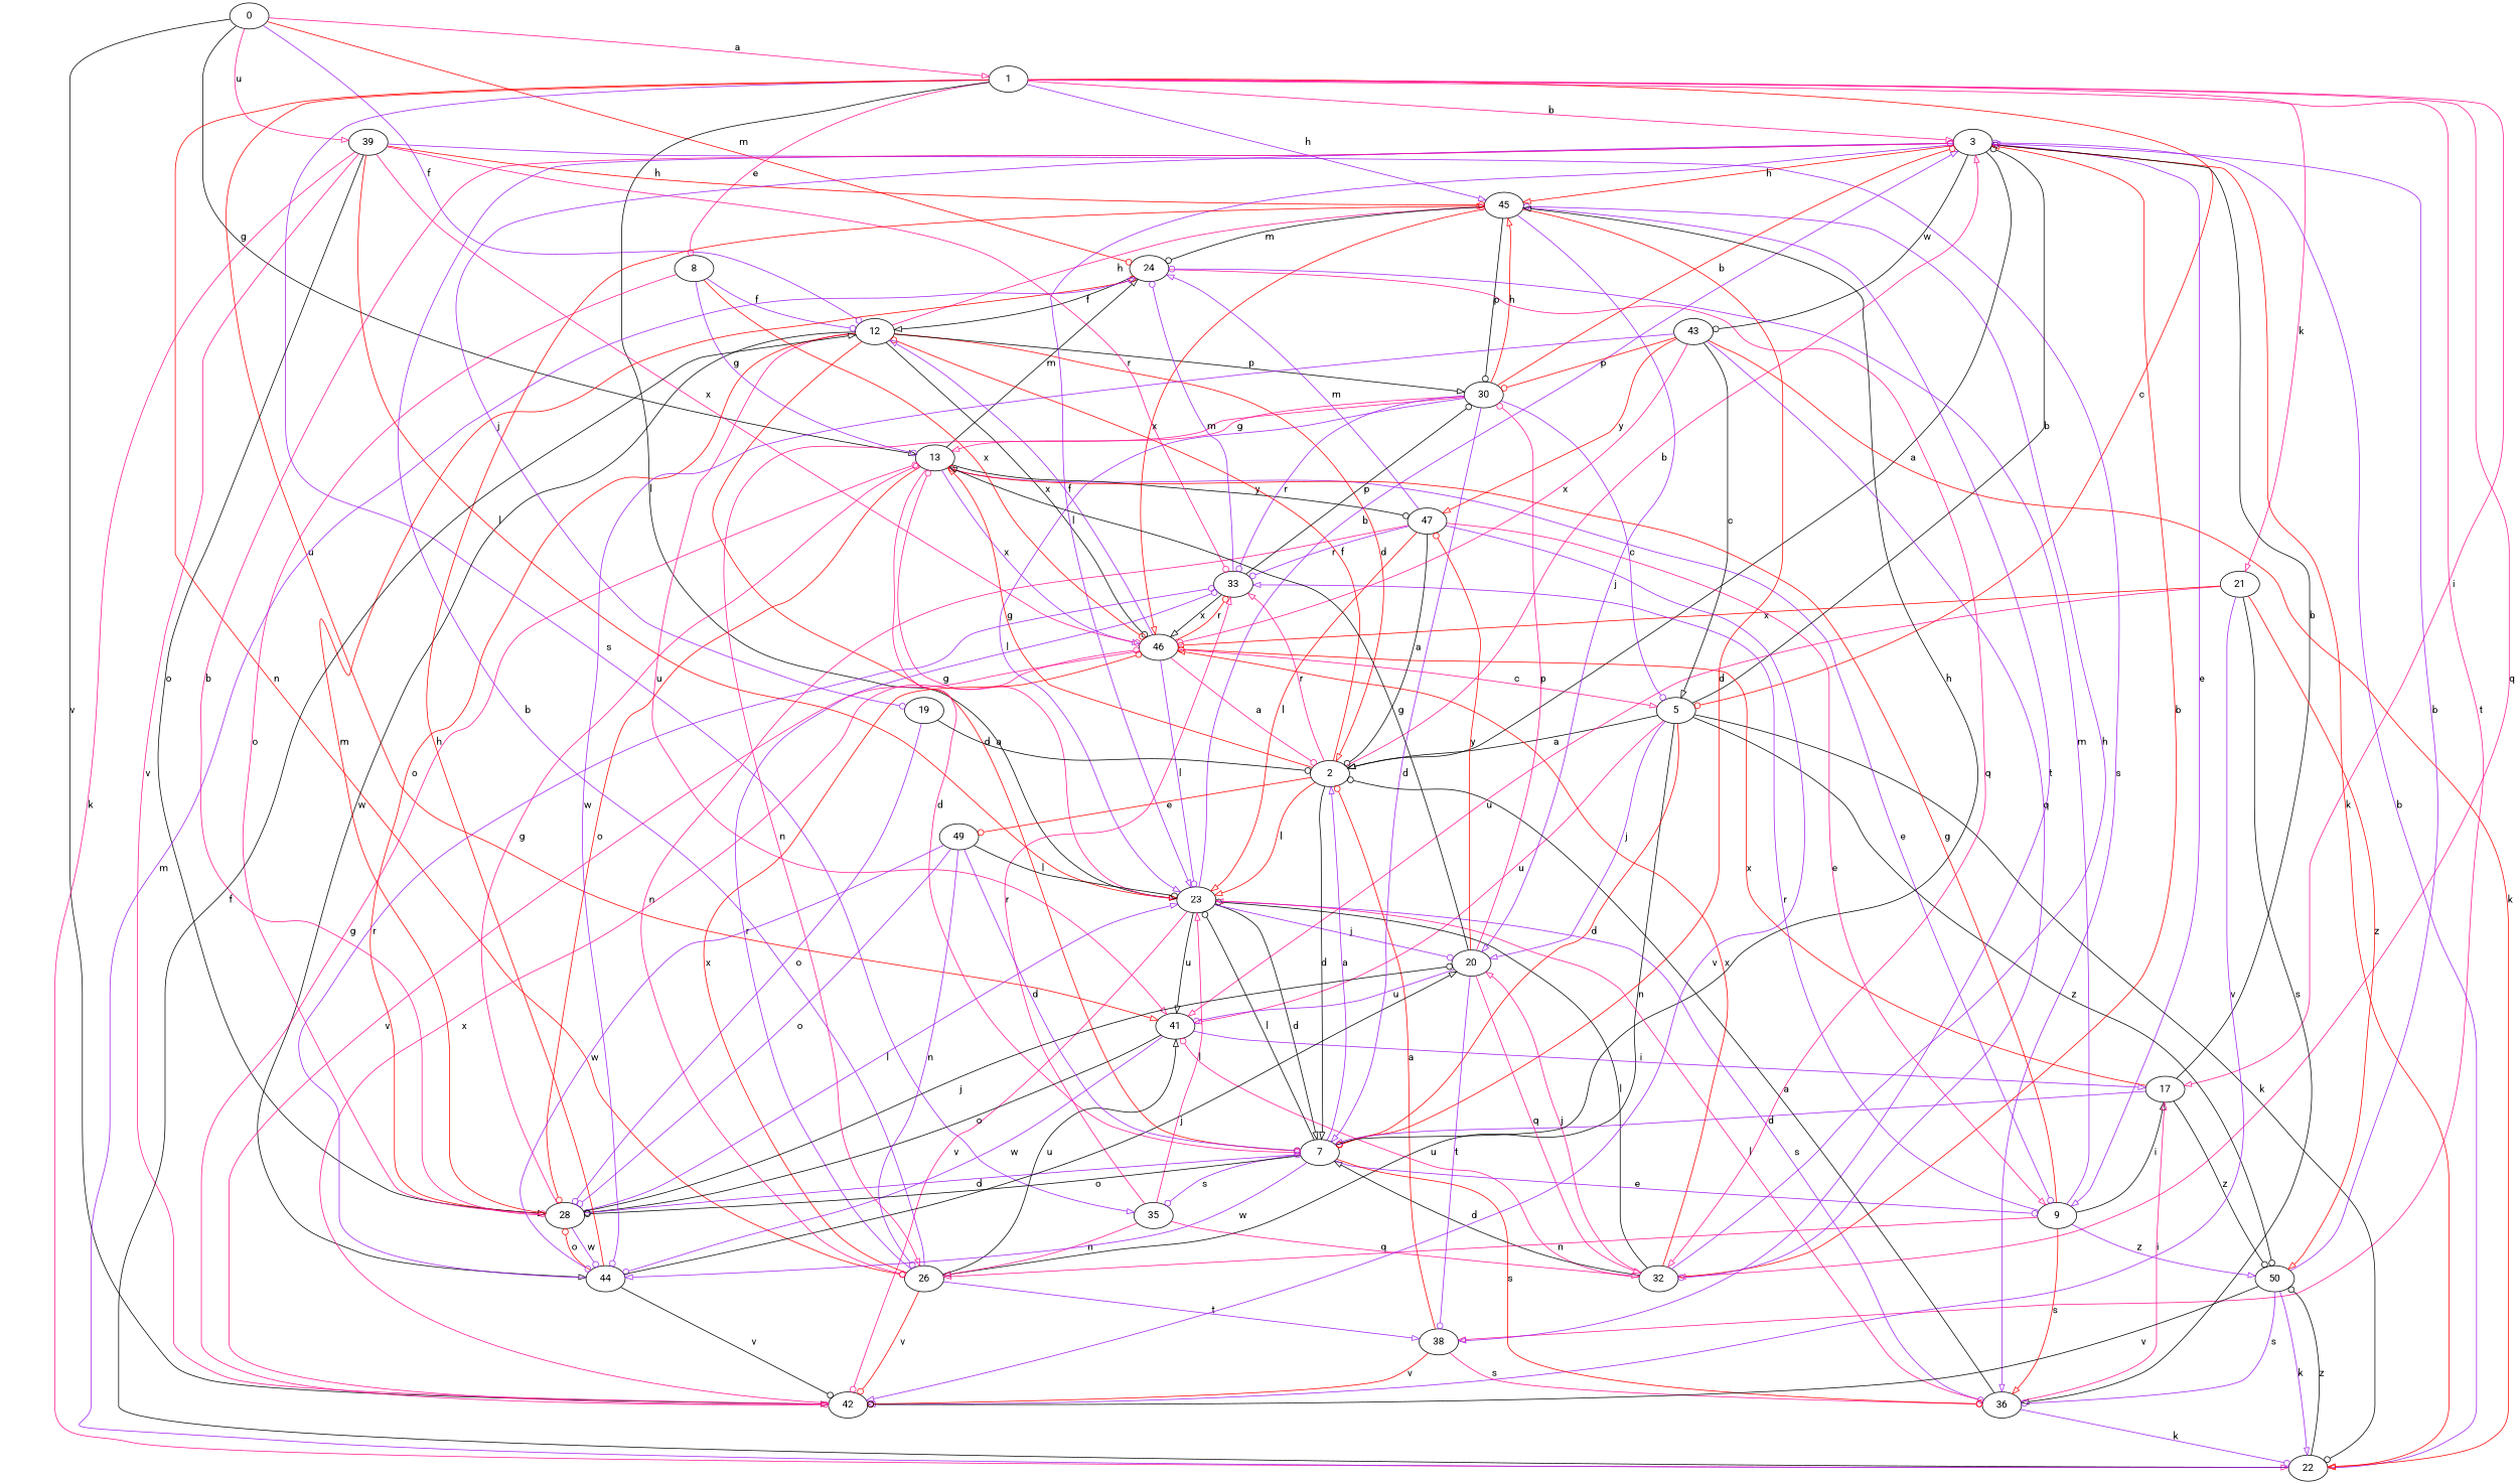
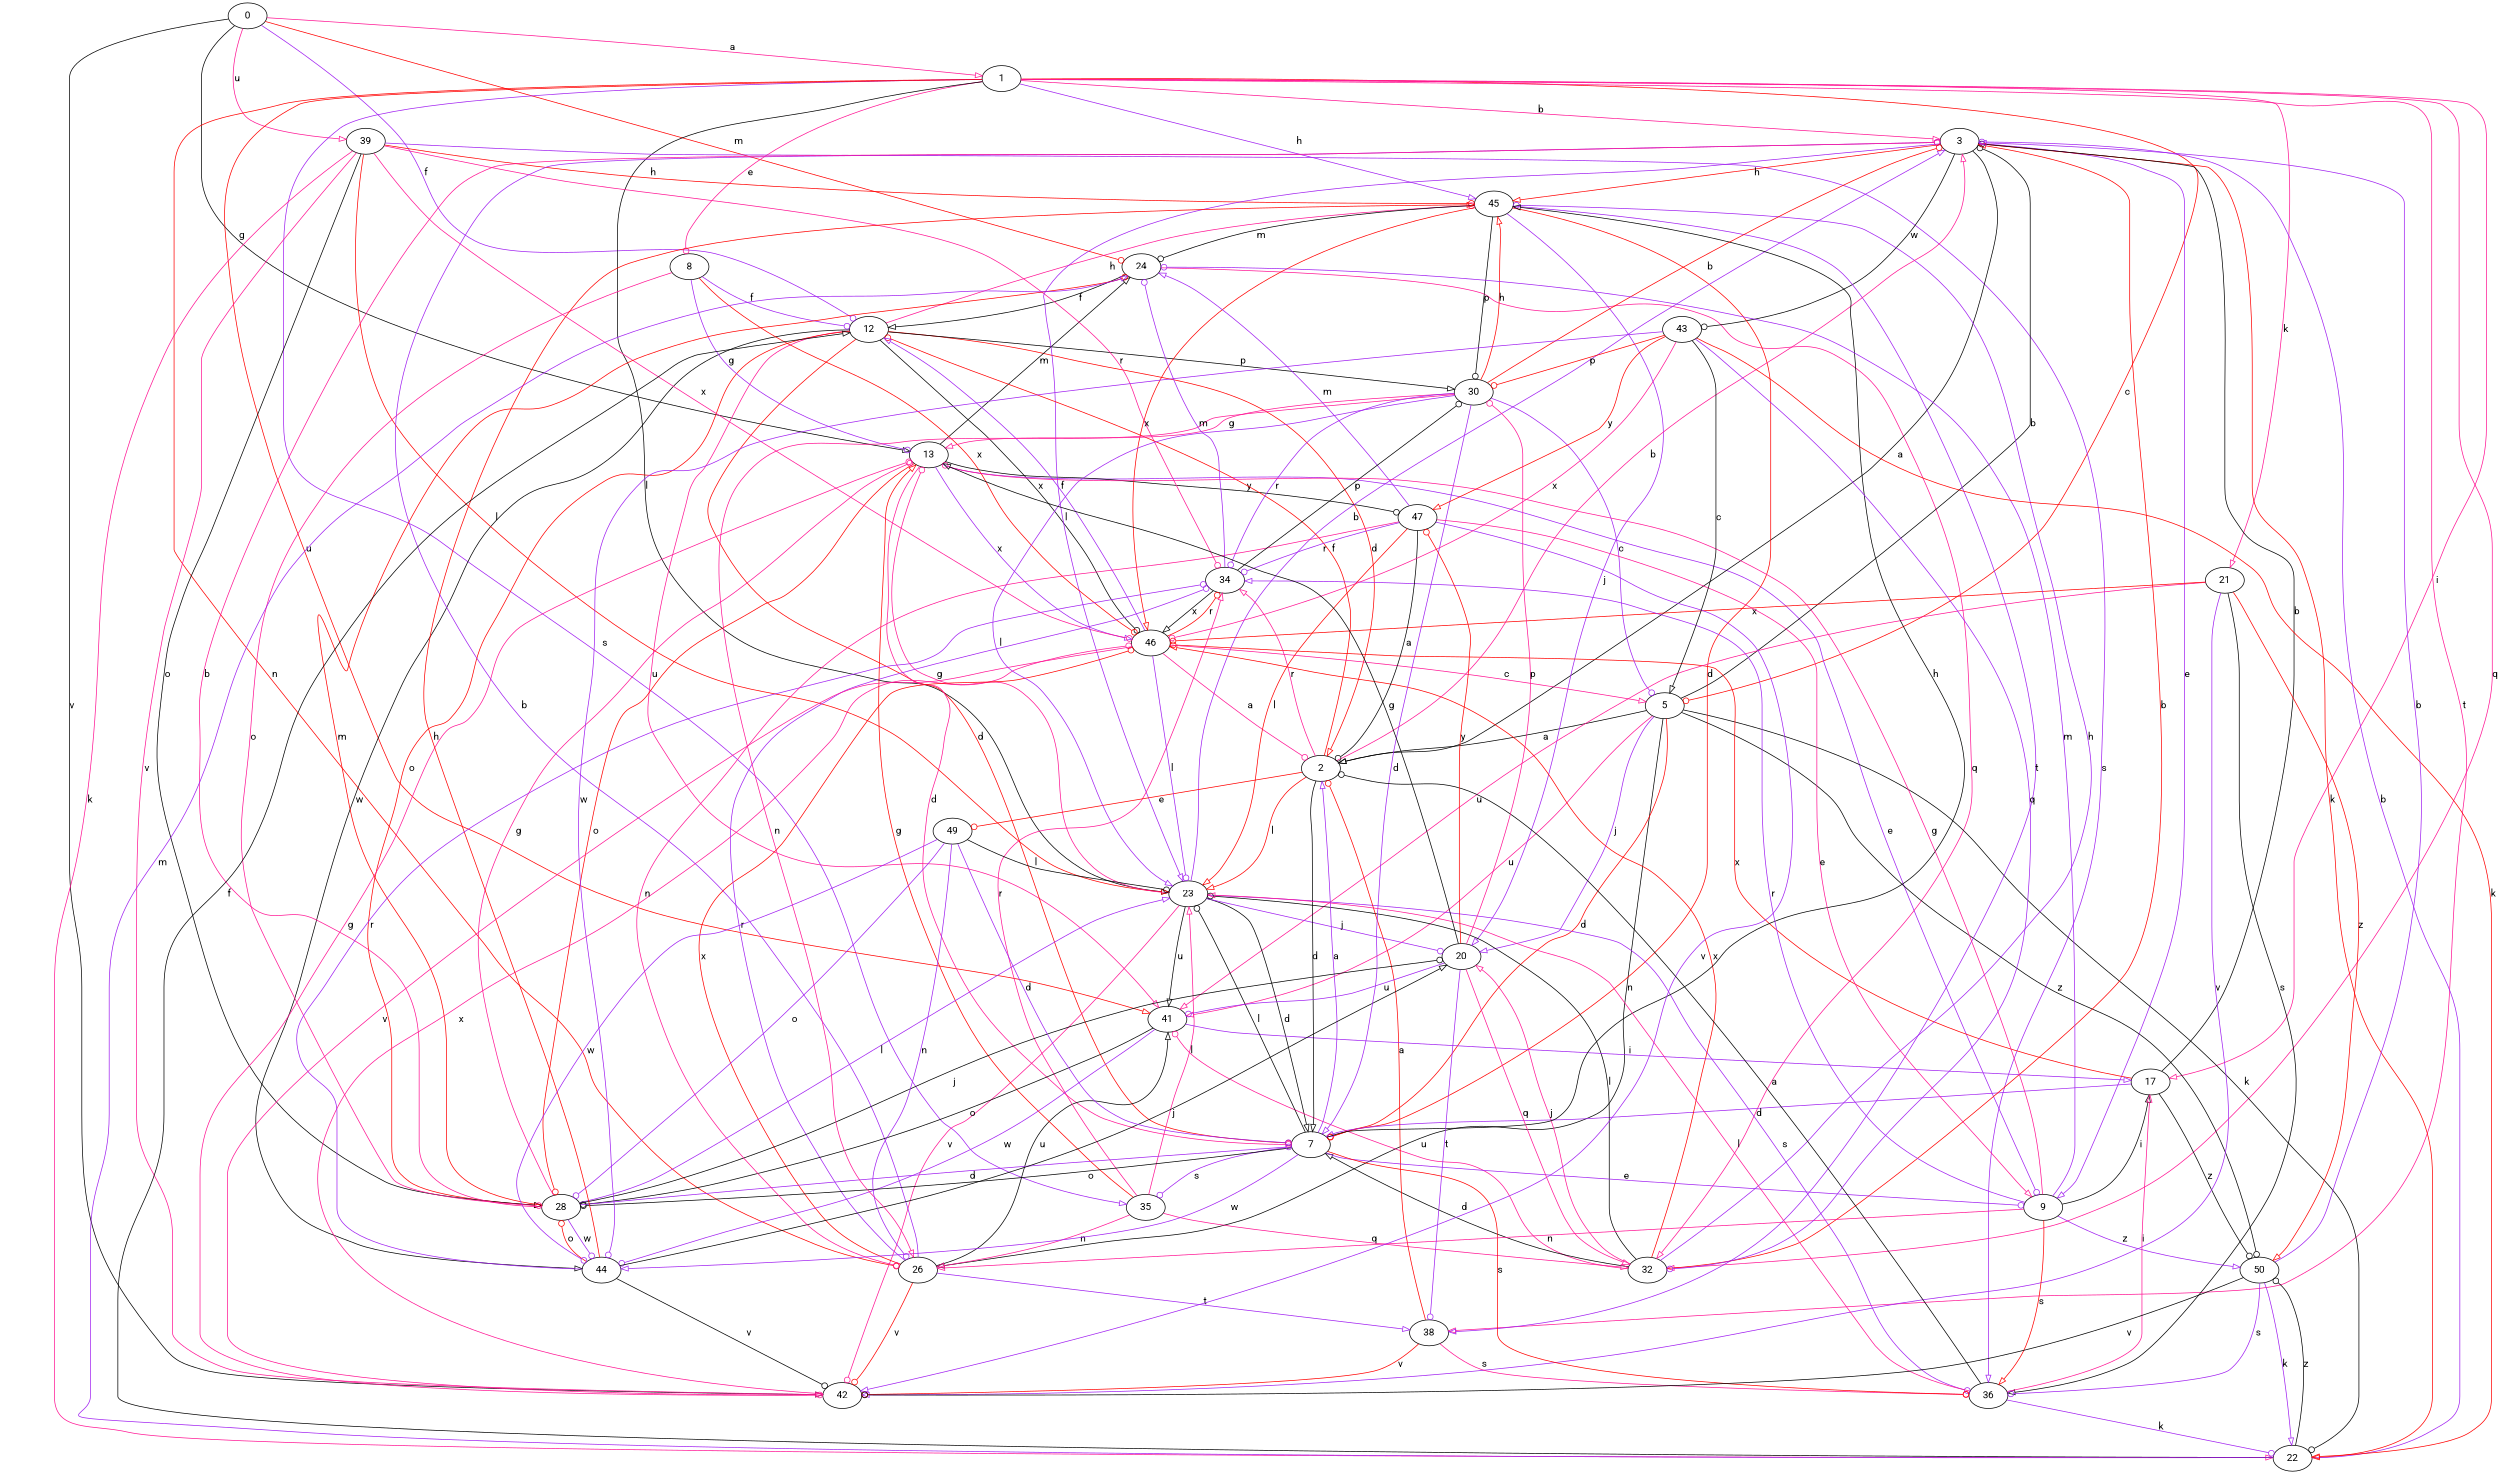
  strict digraph {
    fontname=Roboto
    node [fontname=Roboto]
    edge [arrowhead=odot color=purple fontname=Roboto]
    0
    1
    12
    13
    24
    39
    42
    3
    5
    8
    n11 [label=45]
    17
    21
    23
    26
    32
    35
    38
    41
    2
    7
    28
    44
    46
    30
    9
    47
-   33
+   33 [label=34]
    22
    36
-   19
    43
    20
    50
    49
    0 -> 1 [arrowhead=onormal color=deeppink label=a]
    0 -> 12 [label=f]
    0 -> 13 [arrowhead=onormal color=black label=g]
    0 -> 24 [color=red label=m]
    0 -> 39 [arrowhead=onormal color=deeppink label=u]
    0 -> 42 [arrowhead=onormal color=black label=v]
    1 -> 3 [arrowhead=onormal color=deeppink label=b]
    1 -> 5 [color=red label=c]
    1 -> 8 [color=deeppink label=e]
    1 -> n11 [arrowhead=onormal label=h]
    1 -> 17 [arrowhead=onormal color=deeppink label=i]
    1 -> 21 [arrowhead=onormal color=deeppink label=k]
    1 -> 23 [arrowhead=onormal color=black label=l]
    1 -> 26 [color=red label=n]
    1 -> 32 [arrowhead=onormal color=deeppink label=q]
    1 -> 35 [arrowhead=onormal label=s]
    1 -> 38 [arrowhead=onormal color=deeppink label=t]
    1 -> 41 [arrowhead=onormal color=red label=u]
    12 -> n11 [color=deeppink label=h]
    12 -> 41 [arrowhead=onormal color=deeppink label=u]
    12 -> 2 [arrowhead=onormal color=red label=d]
    12 -> 7 [color=red label=d]
    12 -> 28 [arrowhead=onormal color=red label=o]
    12 -> 44 [arrowhead=onormal color=black label=w]
    12 -> 46 [color=black label=x]
    12 -> 30 [arrowhead=onormal color=black label=p]
    13 -> 24 [arrowhead=onormal color=black label=m]
    13 -> 7 [color=deeppink label=d]
    13 -> 28 [color=red label=o]
    13 -> 46 [arrowhead=onormal label=x]
    13 -> 9 [label=e]
    13 -> 47 [color=black label=y]
    24 -> 12 [arrowhead=onormal color=black label=f]
    24 -> 32 [arrowhead=onormal color=deeppink label=q]
    39 -> 42 [arrowhead=onormal color=deeppink label=v]
    39 -> n11 [color=red label=h]
    39 -> 23 [arrowhead=onormal color=red label=l]
    39 -> 28 [arrowhead=onormal color=black label=o]
    39 -> 46 [color=deeppink label=x]
    39 -> 33 [color=deeppink label=r]
    39 -> 22 [arrowhead=onormal color=deeppink label=k]
    39 -> 36 [arrowhead=onormal label=s]
    42 -> 13 [color=deeppink label=g]
    42 -> 46 [color=deeppink label=x]
    3 -> n11 [arrowhead=onormal color=red label=h]
    3 -> 23 [arrowhead=onormal label=l]
    3 -> 2 [arrowhead=onormal color=black label=a]
    3 -> 9 [arrowhead=onormal label=e]
    3 -> 22 [arrowhead=onormal color=red label=k]
-   3 -> 19 [label=j]
    3 -> 43 [color=black label=w]
    5 -> 3 [color=black label=b]
    5 -> 26 [arrowhead=onormal color=black label=n]
    5 -> 41 [arrowhead=onormal color=deeppink label=u]
    5 -> 2 [arrowhead=onormal color=black label=a]
    5 -> 7 [color=red label=d]
    5 -> 22 [color=black label=k]
    5 -> 20 [arrowhead=onormal label=j]
    5 -> 50 [color=black label=z]
    8 -> 12 [label=f]
    8 -> 13 [label=g]
    8 -> 28 [color=deeppink label=o]
    8 -> 46 [color=red label=x]
    n11 -> 24 [color=black label=m]
    n11 -> 38 [arrowhead=onormal label=t]
    n11 -> 7 [color=red label=d]
    n11 -> 46 [arrowhead=onormal color=red label=x]
    n11 -> 30 [color=black label=p]
    n11 -> 20 [arrowhead=onormal label=j]
    17 -> 3 [color=black label=b]
    17 -> 7 [arrowhead=onormal label=d]
    17 -> 46 [color=red label=x]
    17 -> 50 [color=black label=z]
    21 -> 42 [arrowhead=onormal label=v]
    21 -> 41 [arrowhead=onormal color=deeppink label=u]
    21 -> 46 [color=red label=x]
    21 -> 36 [arrowhead=onormal color=black label=s]
    21 -> 50 [arrowhead=onormal color=red label=z]
    23 -> 13 [color=deeppink label=g]
    23 -> 42 [color=deeppink label=v]
    23 -> 3 [arrowhead=onormal label=b]
    23 -> 41 [arrowhead=onormal color=black label=u]
    23 -> 7 [arrowhead=onormal color=black label=d]
    23 -> 36 [label=s]
    23 -> 20 [label=j]
    26 -> 42 [color=red label=v]
    26 -> 3 [label=b]
    26 -> 38 [arrowhead=onormal label=t]
    26 -> 41 [arrowhead=onormal color=black label=u]
    26 -> 46 [color=red label=x]
    26 -> 33 [label=r]
    32 -> 3 [arrowhead=onormal color=red label=b]
    32 -> n11 [label=h]
    32 -> 23 [color=black label=l]
    32 -> 41 [color=deeppink label=u]
    32 -> 7 [arrowhead=onormal color=black label=d]
    32 -> 46 [arrowhead=onormal color=red label=x]
    32 -> 20 [arrowhead=onormal color=deeppink label=j]
    35 -> 23 [arrowhead=onormal color=deeppink label=l]
    35 -> 26 [arrowhead=onormal color=deeppink label=n]
    35 -> 32 [arrowhead=onormal color=deeppink label=q]
    35 -> 33 [arrowhead=onormal color=deeppink label=r]
    38 -> 42 [color=red label=v]
    38 -> 2 [color=red label=a]
    38 -> 36 [color=deeppink label=s]
    41 -> 17 [arrowhead=onormal label=i]
    41 -> 28 [color=black label=o]
    41 -> 44 [label=w]
    2 -> 12 [color=red label=f]
-   2 -> 13 [arrowhead=onormal color=red label=g]
+   35 -> 13 [arrowhead=onormal color=red label=g]
    2 -> 3 [arrowhead=onormal color=deeppink label=b]
    2 -> 23 [arrowhead=onormal color=red label=l]
    2 -> 7 [arrowhead=onormal color=black label=d]
    2 -> 33 [arrowhead=onormal color=deeppink label=r]
    2 -> 49 [color=red label=e]
    7 -> n11 [arrowhead=onormal color=black label=h]
    7 -> 23 [color=black label=l]
    7 -> 35 [label=s]
    7 -> 2 [arrowhead=onormal label=a]
    7 -> 28 [color=black label=o]
    7 -> 44 [arrowhead=onormal label=w]
    7 -> 9 [label=e]
    7 -> 36 [color=red label=s]
    28 -> 13 [color=deeppink label=g]
    28 -> 24 [color=red label=m]
    28 -> 3 [color=deeppink label=b]
    28 -> 23 [arrowhead=onormal label=l]
    28 -> 7 [label=d]
    28 -> 44 [label=w]
    28 -> 20 [color=black label=j]
    44 -> 42 [color=black label=v]
    44 -> n11 [arrowhead=onormal color=red label=h]
    44 -> 28 [color=red label=o]
    44 -> 33 [label=r]
    44 -> 20 [arrowhead=onormal color=black label=j]
    46 -> 12 [arrowhead=onormal label=f]
    46 -> 42 [color=deeppink label=v]
    46 -> 5 [arrowhead=onormal color=deeppink label=c]
    46 -> 23 [label=l]
    46 -> 2 [color=deeppink label=a]
    46 -> 33 [color=red label=r]
    30 -> 13 [arrowhead=onormal color=deeppink label=g]
    30 -> 3 [color=red label=b]
    30 -> 5 [label=c]
    30 -> n11 [arrowhead=onormal color=red label=h]
    30 -> 23 [arrowhead=onormal label=l]
    30 -> 26 [arrowhead=onormal color=deeppink label=n]
    30 -> 7 [arrowhead=onormal label=d]
    30 -> 33 [label=r]
-   9 -> 13 [color=red label=g]
+   9 -> 13 [color=deeppink label=g]
    9 -> 24 [label=m]
    9 -> 17 [arrowhead=onormal color=black label=i]
    9 -> 26 [arrowhead=onormal color=deeppink label=n]
    9 -> 33 [arrowhead=onormal label=r]
    9 -> 36 [arrowhead=onormal color=red label=s]
    9 -> 50 [arrowhead=onormal label=z]
    47 -> 24 [arrowhead=onormal label=m]
    47 -> 42 [arrowhead=onormal label=v]
    47 -> 23 [arrowhead=onormal color=red label=l]
    47 -> 26 [color=deeppink label=n]
    47 -> 2 [color=black label=a]
    47 -> 9 [arrowhead=onormal color=deeppink label=e]
    47 -> 33 [label=r]
    33 -> 24 [label=m]
    33 -> 46 [arrowhead=onormal color=black label=x]
    33 -> 30 [color=black label=p]
    22 -> 12 [arrowhead=onormal color=black label=f]
    22 -> 24 [arrowhead=onormal label=m]
    22 -> 3 [label=b]
    22 -> 50 [color=black label=z]
    36 -> 17 [arrowhead=onormal color=deeppink label=i]
    36 -> 23 [arrowhead=onormal color=deeppink label=l]
    36 -> 2 [color=black label=a]
    36 -> 22 [label=k]
-   19 -> 2 [color=black label=a]
-   19 -> 28 [label=o]
    43 -> 5 [arrowhead=onormal color=black label=c]
    43 -> 32 [label=q]
    43 -> 44 [label=w]
    43 -> 46 [color=deeppink label=x]
    43 -> 30 [color=red label=p]
    43 -> 47 [arrowhead=onormal color=red label=y]
    43 -> 22 [arrowhead=onormal color=red label=k]
    20 -> 13 [arrowhead=onormal color=black label=g]
    20 -> 32 [arrowhead=onormal color=deeppink label=q]
    20 -> 38 [label=t]
    20 -> 41 [label=u]
    20 -> 30 [color=deeppink label=p]
    20 -> 47 [color=red label=y]
    50 -> 42 [color=black label=v]
    50 -> 3 [arrowhead=onormal label=b]
    50 -> 22 [arrowhead=onormal label=k]
    50 -> 36 [label=s]
    49 -> 23 [color=black label=l]
    49 -> 26 [label=n]
    49 -> 7 [label=d]
    49 -> 28 [label=o]
    49 -> 44 [label=w]
  }
